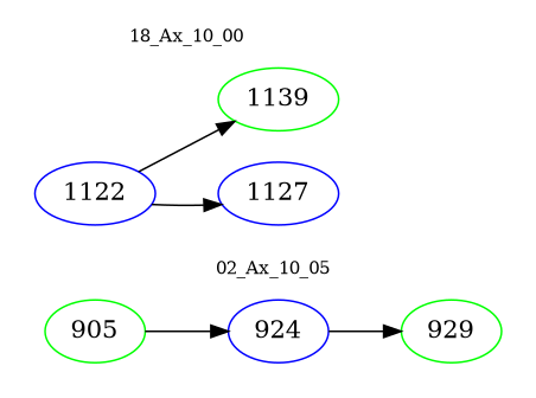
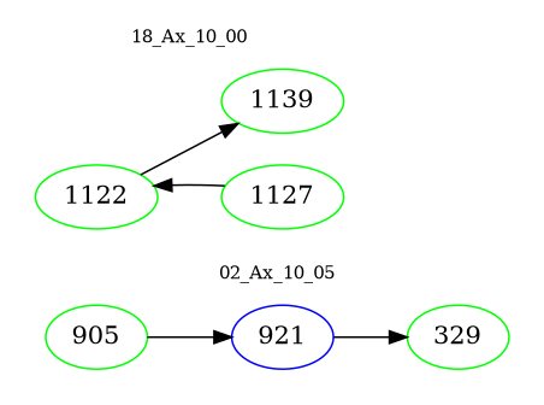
  digraph {
    rankdir=LR
    node [color=green]
    edge [color=black]
    n1 [label=905]
-   n2 [label=929]
-   n3 [color=blue label=924]
-   n4 [color=blue label=1122]
-   n5 [color=blue label=1127]
+   n2 [label=329]
+   n3 [color=blue label=921]
+   n4 [label=1122]
+   n5 [label=1127]
    n6 [label=1139]
    subgraph cluster_1 {
      color=white
      fontsize=10
      label="02_Ax_10_05"
      n1
      n2
      n3
    }
    subgraph cluster_2 {
      color=white
      fontsize=10
      label="18_Ax_10_00"
      n4
      n5
      n6
    }
    n1 -> n3
    n3 -> n2
-   n4 -> n5
+   n5 -> n4
    n4 -> n6
  }
